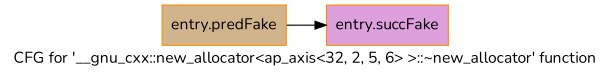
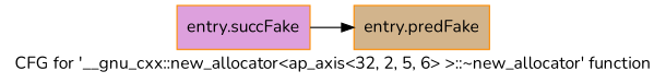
  digraph {
    label="CFG for '__gnu_cxx::new_allocator\<ap_axis\<32, 2, 5, 6\> \>::~new_allocator' function"
    rankdir=LR
    fontname=Nunito
    node [shape=record style=filled color=darkorange fontname=Nunito]
    n1 [label="{entry.predFake}" fillcolor=tan]
    n2 [filename="/proj/xbuilds/2019.2_0801_1/installs/lin64/Vivado/HEAD/tps/lnx64/gcc-6.2.0/lib/gcc/x86_64-pc-linux-gnu/6.2.0/../../../../include/c++/6.2.0/ext/new_allocator.h" label="{entry.succFake}" linenumber=86 fillcolor=plum]
-   n1 -> n2 [filename="/proj/xbuilds/2019.2_0801_1/installs/lin64/Vivado/HEAD/tps/lnx64/gcc-6.2.0/lib/gcc/x86_64-pc-linux-gnu/6.2.0/../../../../include/c++/6.2.0/ext/new_allocator.h" style=solid fontname=Nunito]
+   n2 -> n1 [filename="/proj/xbuilds/2019.2_0801_1/installs/lin64/Vivado/HEAD/tps/lnx64/gcc-6.2.0/lib/gcc/x86_64-pc-linux-gnu/6.2.0/../../../../include/c++/6.2.0/ext/new_allocator.h" style=solid fontname=Nunito]
  }
